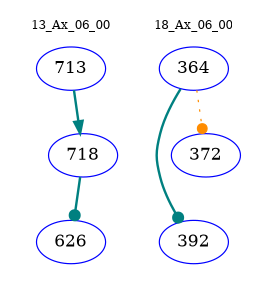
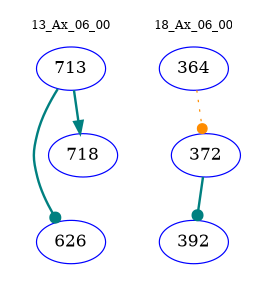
  digraph {
    node [color=blue]
    edge [arrowhead=dot color=teal style=bold]
    n1 [label=713]
    n2 [label=626]
    n3 [label=718]
    n4 [label=364]
    n5 [label=392]
    n6 [label=372]
    subgraph cluster_1 {
      color=white
      fontsize=10
      label="13_Ax_06_00"
      n1
      n2
      n3
    }
    subgraph cluster_2 {
      color=white
      fontsize=10
      label="18_Ax_06_00"
      n4
      n5
      n6
    }
-   n3 -> n2
+   n1 -> n2
    n1 -> n3 [arrowhead=normal]
-   n4 -> n5
+   n6 -> n5
    n4 -> n6 [color=darkorange style=dotted]
  }
